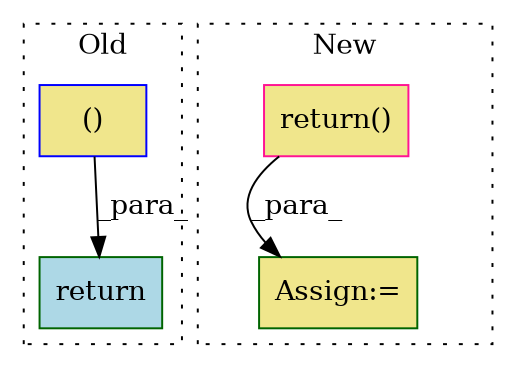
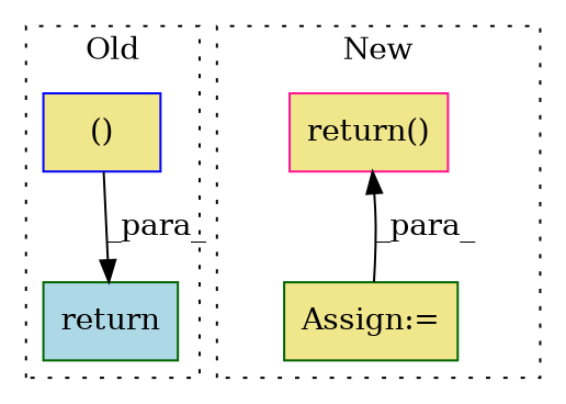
  digraph {
    node [color=darkgreen fillcolor=khaki shape=box style=filled]
    n1 [a=54 color=blue l=17 label="()" s=7085]
    n2 [a=93 fillcolor=lightblue l=7 label=return s=7066]
    n3 [a=75 color=deeppink l="10,1" label="return()" s="1246,1276"]
    n4 [a=68 l=3 label="Assign:=" s=1581]
    subgraph cluster_1 {
      label=Old
      style=dotted
      n1
      n2
    }
    subgraph cluster_2 {
      label=New
      style=dotted
      n3
      n4
    }
    n1 -> n2 [label=_para_]
-   n3 -> n4 [label=_para_]
+   n4 -> n3 [label=_para_]
  }
